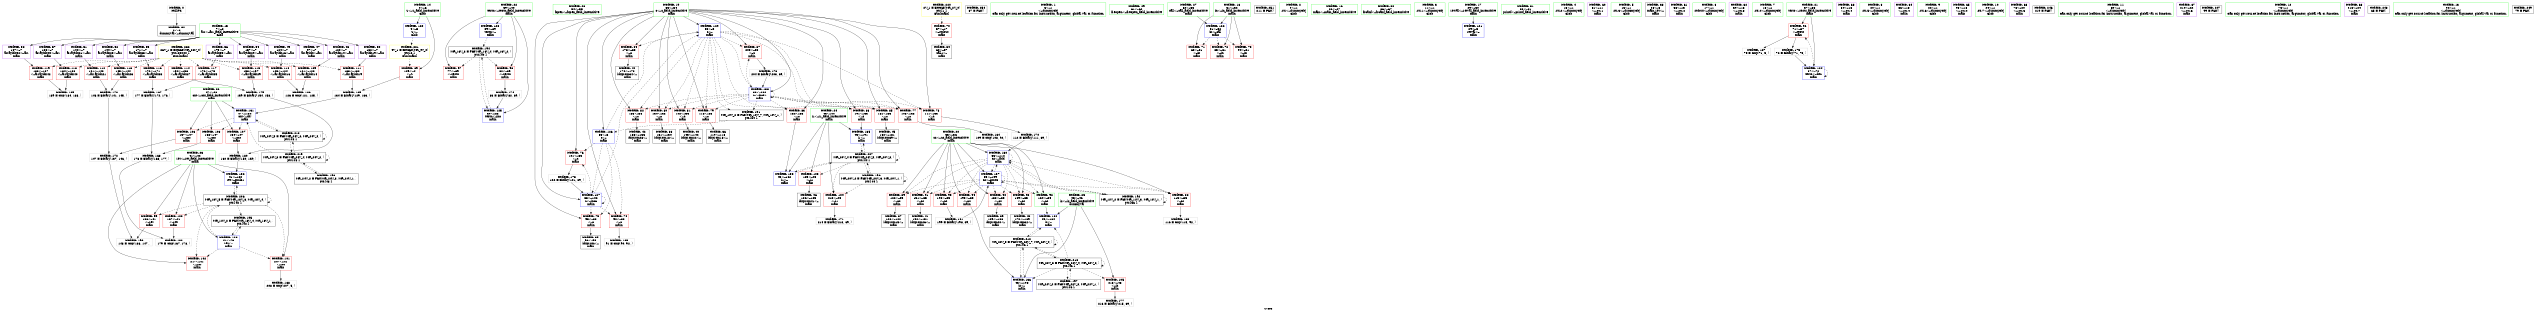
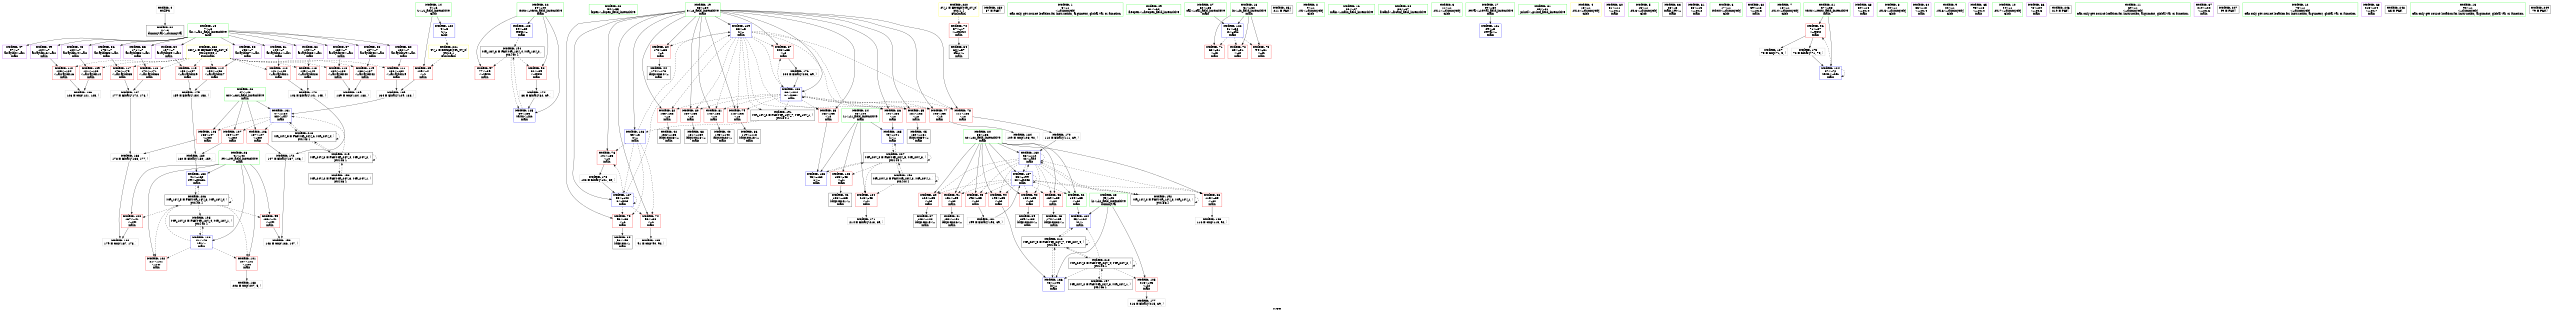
  digraph {
    label=SVFG
    node [color=red shape=record]
    edge [style=solid]
    n1 [color=grey label="{NodeID: 0\nNullPtr}"]
    n2 [color=black label="{NodeID: 32\n2\<--3\ndummyVal\<--dummyVal\n}"]
    n3 [color=grey label="{NodeID: 180\n160 = Binary(150, 159, )\n}"]
    n4 [color=blue label="{NodeID: 132\n41\<--160\nret\<--mul31\nmain\n}"]
    n5 [color=black label="{NodeID: 206\nMR_18V_5 = PHI(MR_18V_6, MR_18V_4, )\npts\{42 \}\n}"]
    n6 [color=black label="{NodeID: 195\nMR_12V_2 = PHI(MR_18V_4, MR_18V_1, )\npts\{42 \}\n}"]
    n7 [label="{NodeID: 101\n207\<--41\n\<--ret\nmain\n}"]
    n8 [label="{NodeID: 102\n217\<--41\n\<--ret\nmain\n}"]
    n9 [label="{NodeID: 99\n136\<--41\n\<--ret\nmain\n}"]
    n10 [label="{NodeID: 100\n167\<--41\n\<--ret\nmain\n}"]
    n11 [label="{NodeID: 97\n77\<--39\n\<--testn\nmain\n}"]
    n12 [color=green label="{NodeID: 14\n4\<--6\nS\<--S_field_insensitive\nGlob }"]
    n13 [label="{NodeID: 69\n129\<--4\n\<--S\nmain\n}"]
    n14 [color=blue label="{NodeID: 120\n4\<--5\nS\<--\nGlob }"]
    n15 [color=grey label="{NodeID: 169\n134 = Binary(129, 133, )\n}"]
    n16 [color=yellow label="{NodeID: 221\n4V_1 = ENCHI(MR_4V_0)\npts\{6 \}\nFun[main]}" style=double]
    n17 [color=blue label="{NodeID: 131\n47\<--134\ncnt\<--div\nmain\n}"]
    n18 [color=black label="{NodeID: 194\nMR_16V_3 = PHI(MR_16V_4, MR_16V_2, )\npts\{40 \}\n}"]
    n19 [label="{NodeID: 98\n82\<--39\n\<--testn\nmain\n}"]
    n20 [color=blue label="{NodeID: 125\n39\<--83\ntestn\<--inc\nmain\n}"]
    n21 [color=grey label="{NodeID: 174\n83 = Binary(82, 69, )\n}"]
    n22 [label="{NodeID: 111\n133\<--132\n\<--arrayidx19\nmain\n}"]
    n23 [color=black label="{NodeID: 213\nMR_24V_5 = PHI(MR_24V_6, MR_24V_4, )\npts\{48 \}\n}"]
    n24 [label="{NodeID: 106\n137\<--47\n\<--cnt\nmain\n}"]
    n25 [label="{NodeID: 107\n150\<--47\n\<--cnt\nmain\n}"]
    n26 [label="{NodeID: 108\n168\<--47\n\<--cnt\nmain\n}"]
    n27 [color=green label="{NodeID: 28\n54\<--55\nfopen\<--fopen_field_insensitive\n}"]
    n28 [color=black label="{NodeID: 42\n156\<--155\nidxprom28\<--\nmain\n}"]
    n29 [color=purple label="{NodeID: 56\n175\<--7\narrayidx35\<--arr\nmain\n}"]
    n30 [label="{NodeID: 117\n176\<--175\n\<--arrayidx35\nmain\n}"]
    n31 [color=grey label="{NodeID: 167\n177 = Binary(172, 176, )\n}"]
    n32 [color=grey label="{NodeID: 168\n178 = Binary(168, 177, )\n}"]
    n33 [label="{NodeID: 70\n57\<--17\n\<--stdout\nmain\n}"]
    n34 [color=black label="{NodeID: 34\n60\<--57\ncall1\<--\nmain\n}"]
    n35 [color=black label="{NodeID: 250\n87 = PHI()\n}"]
    n36 [color=grey label="{NodeID: 182\n179 = cmp(167, 178, )\n}"]
    n37 [label="{NodeID: 84\n173\<--33\n\<--c\nmain\n}"]
    n38 [color=black label="{NodeID: 44\n174\<--173\nidxprom34\<--\nmain\n}"]
    n39 [color=green label="{NodeID: 1\n5\<--1\n\<--dummyObj\nCan only get source location for instruction, argument, global var or function.}"]
    n40 [color=grey label="{NodeID: 181\n199 = Binary(198, 69, )\n}"]
    n41 [color=blue label="{NodeID: 137\n35\<--199\nc2\<--inc48\nmain\n}"]
    n42 [color=blue label="{NodeID: 130\n35\<--112\nc2\<--add\nmain\n}"]
    n43 [label="{NodeID: 88\n115\<--35\n\<--c2\nmain\n}"]
    n44 [label="{NodeID: 89\n122\<--35\n\<--c2\nmain\n}"]
    n45 [label="{NodeID: 90\n138\<--35\n\<--c2\nmain\n}"]
    n46 [label="{NodeID: 91\n151\<--35\n\<--c2\nmain\n}"]
    n47 [color=green label="{NodeID: 92\n164\<--35\n\<--c2\nmain\n}"]
    n48 [label="{NodeID: 93\n169\<--35\n\<--c2\nmain\n}"]
    n49 [label="{NodeID: 94\n193\<--35\n\<--c2\nmain\n}"]
    n50 [label="{NodeID: 95\n198\<--35\n\<--c2\nmain\n}"]
    n51 [color=black label="{NodeID: 192\nMR_12V_2 = PHI(MR_12V_3, MR_12V_1, )\npts\{36 \}\n}"]
    n52 [color=grey label="{NodeID: 183\n116 = cmp(115, 92, )\n}"]
    n53 [color=black label="{NodeID: 37\n123\<--122\nidxprom15\<--\nmain\n}"]
    n54 [color=black label="{NodeID: 39\n139\<--138\nidxprom20\<--\nmain\n}"]
    n55 [color=black label="{NodeID: 41\n152\<--151\nidxprom26\<--\nmain\n}"]
    n56 [color=blue label="{NodeID: 134\n45\<--164\ni2\<--\nmain\n}"]
    n57 [color=black label="{NodeID: 43\n170\<--169\nidxprom32\<--\nmain\n}"]
    n58 [color=blue label="{NodeID: 136\n45\<--193\ni2\<--\nmain\n}"]
    n59 [color=green label="{NodeID: 15\n7\<--8\narr\<--arr_field_insensitive\nGlob }"]
    n60 [color=purple label="{NodeID: 47\n97\<--7\narrayidx\<--arr\nmain\n}"]
    n61 [color=purple label="{NodeID: 48\n120\<--7\narrayidx14\<--arr\nmain\n}"]
    n62 [color=purple label="{NodeID: 49\n124\<--7\narrayidx16\<--arr\nmain\n}"]
    n63 [color=purple label="{NodeID: 50\n132\<--7\narrayidx19\<--arr\nmain\n}"]
    n64 [color=purple label="{NodeID: 51\n140\<--7\narrayidx21\<--arr\nmain\n}"]
    n65 [color=purple label="{NodeID: 52\n144\<--7\narrayidx23\<--arr\nmain\n}"]
+   n66 [color=purple label="{NodeID: 53\n153\<--7\narrayidx27\<--arr\nmain\n}"]
    n67 [color=purple label="{NodeID: 54\n157\<--7\narrayidx29\<--arr\nmain\n}"]
    n68 [color=purple label="{NodeID: 55\n171\<--7\narrayidx33\<--arr\nmain\n}"]
    n69 [color=purple label="{NodeID: 57\n183\<--7\narrayidx40\<--arr\nmain\n}"]
    n70 [color=purple label="{NodeID: 58\n187\<--7\narrayidx42\<--arr\nmain\n}"]
    n71 [label="{NodeID: 109\n121\<--120\n\<--arrayidx14\nmain\n}"]
    n72 [label="{NodeID: 110\n125\<--124\n\<--arrayidx16\nmain\n}"]
    n73 [label="{NodeID: 112\n141\<--140\n\<--arrayidx21\nmain\n}"]
    n74 [label="{NodeID: 113\n145\<--144\n\<--arrayidx23\nmain\n}"]
    n75 [label="{NodeID: 114\n154\<--153\n\<--arrayidx27\nmain\n}"]
    n76 [label="{NodeID: 115\n158\<--157\n\<--arrayidx29\nmain\n}"]
    n77 [label="{NodeID: 116\n172\<--171\n\<--arrayidx33\nmain\n}"]
    n78 [label="{NodeID: 118\n184\<--183\n\<--arrayidx40\nmain\n}"]
    n79 [label="{NodeID: 119\n188\<--187\n\<--arrayidx42\nmain\n}"]
    n80 [color=grey label="{NodeID: 186\n126 = cmp(121, 125, )\n}"]
    n81 [color=grey label="{NodeID: 178\n146 = Binary(141, 145, )\n}"]
    n82 [color=grey label="{NodeID: 179\n159 = Binary(154, 158, )\n}"]
    n83 [color=grey label="{NodeID: 189\n189 = cmp(184, 188, )\n}"]
    n84 [color=blue label="{NodeID: 128\n41\<--73\nret\<--\nmain\n}"]
    n85 [color=grey label="{NodeID: 188\n208 = cmp(207, 5, )\n}"]
    n86 [color=grey label="{NodeID: 172\n147 = Binary(137, 146, )\n}"]
    n87 [color=grey label="{NodeID: 190\n148 = cmp(136, 147, )\n}"]
    n88 [color=green label="{NodeID: 29\n61\<--62\nfreopen\<--freopen_field_insensitive\n}"]
    n89 [color=blue label="{NodeID: 126\n33\<--5\nc\<--\nmain\n}"]
    n90 [label="{NodeID: 74\n90\<--33\n\<--c\nmain\n}"]
    n91 [label="{NodeID: 75\n95\<--33\n\<--c\nmain\n}"]
    n92 [label="{NodeID: 76\n101\<--33\n\<--c\nmain\n}"]
    n93 [color=blue label="{NodeID: 127\n33\<--102\nc\<--inc6\nmain\n}"]
    n94 [color=blue label="{NodeID: 129\n33\<--5\nc\<--\nmain\n}"]
    n95 [color=grey label="{NodeID: 185\n91 = cmp(90, 92, )\n}"]
    n96 [color=black label="{NodeID: 35\n96\<--95\nidxprom\<--\nmain\n}"]
    n97 [color=grey label="{NodeID: 173\n102 = Binary(101, 69, )\n}"]
    n98 [label="{NodeID: 85\n181\<--33\n\<--c\nmain\n}"]
    n99 [label="{NodeID: 86\n191\<--33\n\<--c\nmain\n}"]
    n100 [label="{NodeID: 87\n203\<--33\n\<--c\nmain\n}"]
    n101 [label="{NodeID: 77\n108\<--33\n\<--c\nmain\n}"]
    n102 [label="{NodeID: 78\n111\<--33\n\<--c\nmain\n}"]
    n103 [label="{NodeID: 79\n118\<--33\n\<--c\nmain\n}"]
    n104 [label="{NodeID: 80\n130\<--33\n\<--c\nmain\n}"]
    n105 [label="{NodeID: 81\n142\<--33\n\<--c\nmain\n}"]
    n106 [label="{NodeID: 82\n155\<--33\n\<--c\nmain\n}"]
    n107 [label="{NodeID: 83\n162\<--33\n\<--c\nmain\n}"]
    n108 [color=blue label="{NodeID: 138\n33\<--204\nc\<--inc51\nmain\n}"]
    n109 [color=black label="{NodeID: 191\nMR_10V_2 = PHI(MR_10V_7, MR_10V_1, )\npts\{34 \}\n}"]
    n110 [color=black label="{NodeID: 45\n182\<--181\nidxprom39\<--\nmain\n}"]
    n111 [color=blue label="{NodeID: 135\n43\<--191\ni1\<--\nmain\n}"]
    n112 [color=grey label="{NodeID: 176\n204 = Binary(203, 69, )\n}"]
    n113 [color=grey label="{NodeID: 184\n109 = cmp(108, 92, )\n}"]
    n114 [color=grey label="{NodeID: 170\n112 = Binary(111, 69, )\n}"]
    n115 [color=black label="{NodeID: 36\n119\<--118\nidxprom13\<--\nmain\n}"]
    n116 [color=black label="{NodeID: 38\n131\<--130\nidxprom18\<--\nmain\n}"]
    n117 [color=black label="{NodeID: 40\n143\<--142\nidxprom22\<--\nmain\n}"]
    n118 [color=blue label="{NodeID: 133\n43\<--162\ni1\<--\nmain\n}"]
    n119 [label="{NodeID: 71\n63\<--31\n\<--in\nmain\n}"]
    n120 [color=black label="{NodeID: 251\n211 = PHI()\n}"]
    n121 [color=green label="{NodeID: 2\n9\<--1\n.str\<--dummyObj\nGlob }"]
    n122 [color=green label="{NodeID: 16\n26\<--27\nmain\<--main_field_insensitive\n}"]
    n123 [color=black label="{NodeID: 196\nMR_20V_2 = PHI(MR_20V_3, MR_20V_1, )\npts\{44 \}\n}"]
    n124 [label="{NodeID: 104\n213\<--43\n\<--i1\nmain\n}"]
    n125 [color=black label="{NodeID: 207\nMR_20V_4 = PHI(MR_20V_5, MR_20V_3, )\npts\{44 \}\n}"]
    n126 [color=grey label="{NodeID: 171\n214 = Binary(213, 69, )\n}"]
    n127 [label="{NodeID: 103\n185\<--43\n\<--i1\nmain\n}"]
    n128 [color=black label="{NodeID: 46\n186\<--185\nidxprom41\<--\nmain\n}"]
    n129 [color=green label="{NodeID: 30\n66\<--67\nfscanf\<--fscanf_field_insensitive\n}"]
    n130 [label="{NodeID: 72\n85\<--31\n\<--in\nmain\n}"]
    n131 [color=black label="{NodeID: 219\nMR_24V_3 = PHI(MR_24V_4, MR_24V_2, )\npts\{48 \}\n}"]
    n132 [color=green label="{NodeID: 3\n11\<--1\n.str.1\<--dummyObj\nGlob }"]
    n133 [color=green label="{NodeID: 17\n29\<--30\nretval\<--retval_field_insensitive\nmain\n}"]
    n134 [color=blue label="{NodeID: 121\n29\<--5\nretval\<--\nmain\n}"]
    n135 [color=black label="{NodeID: 197\nMR_22V_2 = PHI(MR_22V_3, MR_22V_1, )\npts\{46 \}\n}"]
    n136 [color=black label="{NodeID: 218\nMR_22V_3 = PHI(MR_22V_4, MR_22V_2, )\npts\{46 \}\n}"]
    n137 [color=black label="{NodeID: 212\nMR_22V_5 = PHI(MR_22V_7, MR_22V_4, )\npts\{46 \}\n}"]
    n138 [label="{NodeID: 105\n215\<--45\n\<--i2\nmain\n}"]
    n139 [color=grey label="{NodeID: 177\n216 = Binary(215, 69, )\n}"]
    n140 [color=green label="{NodeID: 31\n80\<--81\nprintf\<--printf_field_insensitive\n}"]
    n141 [label="{NodeID: 73\n94\<--31\n\<--in\nmain\n}"]
-   n142 [color=green label="{NodeID: 4\n13\<--1\n.str.2\<--dummyObj\nGlob }"]
+   n142 [color=yellow label="{NodeID: 4\n13\<--1\n.str.2\<--dummyObj\nGlob }"]
    n143 [color=green label="{NodeID: 18\n31\<--32\nin\<--in_field_insensitive\nmain\n}"]
    n144 [color=blue label="{NodeID: 122\n31\<--52\nin\<--call\nmain\n}"]
    n145 [color=black label="{NodeID: 198\nMR_24V_2 = PHI(MR_24V_3, MR_24V_1, )\npts\{48 \}\n}"]
    n146 [color=purple label="{NodeID: 60\n51\<--11\n\<--.str.1\nmain\n}"]
    n147 [color=green label="{NodeID: 5\n15\<--1\n.str.3\<--dummyObj\nGlob }"]
    n148 [color=green label="{NodeID: 19\n33\<--34\nc\<--c_field_insensitive\nmain\n}"]
    n149 [color=black label="{NodeID: 33\n28\<--5\nmain_ret\<--\nmain\n}"]
    n150 [color=purple label="{NodeID: 61\n58\<--13\n\<--.str.2\nmain\n}"]
    n151 [color=green label="{NodeID: 6\n17\<--1\nstdout\<--dummyObj\nGlob }"]
    n152 [color=green label="{NodeID: 20\n35\<--36\nc2\<--c2_field_insensitive\nmain\n}"]
    n153 [color=purple label="{NodeID: 62\n59\<--15\n\<--.str.3\nmain\n}"]
    n154 [color=green label="{NodeID: 7\n18\<--1\n.str.4\<--dummyObj\nGlob }"]
    n155 [color=grey label="{NodeID: 187\n75 = cmp(71, 5, )\n}"]
    n156 [color=green label="{NodeID: 21\n37\<--38\ntests\<--tests_field_insensitive\nmain\n}"]
    n157 [label="{NodeID: 96\n71\<--37\n\<--tests\nmain\n}"]
    n158 [color=blue label="{NodeID: 124\n37\<--72\ntests\<--dec\nmain\n}"]
    n159 [color=grey label="{NodeID: 175\n72 = Binary(71, 73, )\n}"]
    n160 [color=purple label="{NodeID: 63\n64\<--18\n\<--.str.4\nmain\n}"]
    n161 [color=green label="{NodeID: 8\n20\<--1\n.str.5\<--dummyObj\nGlob }"]
    n162 [color=green label="{NodeID: 22\n39\<--40\ntestn\<--testn_field_insensitive\nmain\n}"]
    n163 [color=blue label="{NodeID: 123\n39\<--69\ntestn\<--\nmain\n}"]
    n164 [color=purple label="{NodeID: 64\n86\<--18\n\<--.str.4\nmain\n}"]
    n165 [color=green label="{NodeID: 9\n22\<--1\n.str.6\<--dummyObj\nGlob }"]
    n166 [color=green label="{NodeID: 23\n41\<--42\nret\<--ret_field_insensitive\nmain\n}"]
    n167 [color=purple label="{NodeID: 65\n98\<--18\n\<--.str.4\nmain\n}"]
    n168 [color=green label="{NodeID: 10\n24\<--1\n.str.7\<--dummyObj\nGlob }"]
    n169 [color=green label="{NodeID: 24\n43\<--44\ni1\<--i1_field_insensitive\nmain\n}"]
    n170 [color=yellow label="{NodeID: 232\n26V_1 = ENCHI(MR_26V_4)\npts\{80000 \}\nFun[main]}" style=double]
    n171 [color=purple label="{NodeID: 66\n78\<--20\n\<--.str.5\nmain\n}"]
    n172 [color=black label="{NodeID: 246\n219 = PHI()\n}"]
    n173 [color=green label="{NodeID: 11\n69\<--1\n\<--dummyObj\nCan only get source location for instruction, argument, global var or function.}"]
    n174 [color=green label="{NodeID: 25\n45\<--46\ni2\<--i2_field_insensitive\ndummyVal\n}"]
    n175 [color=purple label="{NodeID: 67\n210\<--22\n\<--.str.6\nmain\n}"]
    n176 [color=black label="{NodeID: 247\n99 = PHI()\n}"]
    n177 [color=green label="{NodeID: 12\n73\<--1\n\<--dummyObj\nCan only get source location for instruction, argument, global var or function.}"]
    n178 [color=green label="{NodeID: 26\n47\<--48\ncnt\<--cnt_field_insensitive\nmain\n}"]
    n179 [color=yellow label="{NodeID: 220\n2V_1 = ENCHI(MR_2V_0)\npts\{1 \}\nFun[main]}" style=double]
    n180 [color=purple label="{NodeID: 68\n218\<--24\n\<--.str.7\nmain\n}"]
    n181 [color=black label="{NodeID: 248\n65 = PHI()\n}"]
    n182 [color=green label="{NodeID: 13\n92\<--1\n\<--dummyObj\nCan only get source location for instruction, argument, global var or function.}"]
    n183 [color=green label="{NodeID: 27\n52\<--53\ncall\<--call_field_insensitive\nmain\n}"]
    n184 [color=black label="{NodeID: 249\n79 = PHI()\n}"]
    n1 -> n2
    n3 -> n4
    n4 -> n5 [style=dashed]
    n5 -> n4 [style=dashed]
    n5 -> n5 [style=dashed]
    n5 -> n6 [style=dashed]
    n5 -> n7 [style=dashed]
    n5 -> n8 [style=dashed]
    n5 -> n9 [style=dashed]
    n5 -> n10 [style=dashed]
    n6 -> n84 [style=dashed]
    n7 -> n85
    n9 -> n87
    n10 -> n36
    n12 -> n13
    n12 -> n14
    n13 -> n15
    n14 -> n16 [style=dashed]
    n15 -> n17
    n16 -> n13 [style=dashed]
    n17 -> n23 [style=dashed]
    n17 -> n24 [style=dashed]
    n17 -> n25 [style=dashed]
    n17 -> n26 [style=dashed]
    n18 -> n11 [style=dashed]
    n18 -> n19 [style=dashed]
    n18 -> n20 [style=dashed]
    n19 -> n21
    n20 -> n18 [style=dashed]
    n21 -> n20
    n22 -> n15
    n23 -> n17 [style=dashed]
    n23 -> n23 [style=dashed]
    n23 -> n131 [style=dashed]
    n24 -> n86
    n25 -> n3
    n26 -> n32
    n29 -> n30
    n30 -> n31
    n31 -> n32
    n32 -> n36
    n33 -> n34
    n37 -> n38
    n40 -> n41
    n41 -> n41 [style=dashed]
    n41 -> n42 [style=dashed]
    n41 -> n43 [style=dashed]
    n41 -> n44 [style=dashed]
    n41 -> n45 [style=dashed]
    n41 -> n46 [style=dashed]
    n41 -> n47 [style=dashed]
    n41 -> n48 [style=dashed]
    n41 -> n49 [style=dashed]
    n41 -> n50 [style=dashed]
    n41 -> n51 [style=dashed]
    n42 -> n41 [style=dashed]
    n42 -> n42 [style=dashed]
    n42 -> n43 [style=dashed]
    n42 -> n44 [style=dashed]
    n42 -> n45 [style=dashed]
    n42 -> n46 [style=dashed]
    n42 -> n47 [style=dashed]
    n42 -> n48 [style=dashed]
    n42 -> n49 [style=dashed]
    n42 -> n50 [style=dashed]
    n42 -> n51 [style=dashed]
    n43 -> n52
    n44 -> n53
    n45 -> n54
    n46 -> n55
    n47 -> n56
    n48 -> n57
    n49 -> n58
    n50 -> n40
    n51 -> n42 [style=dashed]
    n51 -> n51 [style=dashed]
    n56 -> n137 [style=dashed]
    n58 -> n137 [style=dashed]
    n59 -> n29
    n59 -> n60
    n59 -> n61
    n59 -> n62
    n59 -> n63
    n59 -> n64
    n59 -> n65
+   n59 -> n66
    n59 -> n67
    n59 -> n68
    n59 -> n69
    n59 -> n70
    n61 -> n71
    n62 -> n72
    n63 -> n22
    n64 -> n73
    n65 -> n74
+   n66 -> n75
    n67 -> n76
    n68 -> n77
    n69 -> n78
    n70 -> n79
    n71 -> n80
    n72 -> n80
    n73 -> n81
    n74 -> n81
    n75 -> n82
    n76 -> n82
    n77 -> n31
    n78 -> n83
    n79 -> n83
    n81 -> n86
    n82 -> n3
    n84 -> n5 [style=dashed]
    n84 -> n6 [style=dashed]
    n84 -> n7 [style=dashed]
    n84 -> n8 [style=dashed]
    n86 -> n87
    n89 -> n90 [style=dashed]
    n89 -> n91 [style=dashed]
    n89 -> n92 [style=dashed]
    n89 -> n93 [style=dashed]
    n89 -> n94 [style=dashed]
    n90 -> n95
    n91 -> n96
    n92 -> n97
    n93 -> n90 [style=dashed]
    n93 -> n91 [style=dashed]
    n93 -> n92 [style=dashed]
    n93 -> n93 [style=dashed]
    n93 -> n94 [style=dashed]
    n94 -> n37 [style=dashed]
    n94 -> n98 [style=dashed]
    n94 -> n99 [style=dashed]
    n94 -> n100 [style=dashed]
    n94 -> n101 [style=dashed]
    n94 -> n102 [style=dashed]
    n94 -> n103 [style=dashed]
    n94 -> n104 [style=dashed]
    n94 -> n105 [style=dashed]
    n94 -> n106 [style=dashed]
    n94 -> n107 [style=dashed]
    n94 -> n108 [style=dashed]
    n94 -> n109 [style=dashed]
    n97 -> n93
    n98 -> n110
    n99 -> n111
    n100 -> n112
    n101 -> n113
    n102 -> n114
    n103 -> n115
    n104 -> n116
    n105 -> n117
    n106 -> n28
    n107 -> n118
    n108 -> n98 [style=dashed]
    n108 -> n99 [style=dashed]
    n108 -> n100 [style=dashed]
    n108 -> n101 [style=dashed]
    n108 -> n102 [style=dashed]
    n108 -> n103 [style=dashed]
    n108 -> n104 [style=dashed]
    n108 -> n105 [style=dashed]
    n108 -> n106 [style=dashed]
    n108 -> n107 [style=dashed]
    n108 -> n108 [style=dashed]
    n108 -> n109 [style=dashed]
    n109 -> n89 [style=dashed]
    n111 -> n125 [style=dashed]
    n112 -> n108
    n114 -> n42
    n118 -> n125 [style=dashed]
    n123 -> n123 [style=dashed]
    n123 -> n124 [style=dashed]
    n123 -> n125 [style=dashed]
    n124 -> n126
    n125 -> n111 [style=dashed]
    n125 -> n118 [style=dashed]
    n125 -> n123 [style=dashed]
    n125 -> n124 [style=dashed]
    n125 -> n125 [style=dashed]
    n125 -> n127 [style=dashed]
    n127 -> n128
    n131 -> n17 [style=dashed]
    n131 -> n23 [style=dashed]
    n131 -> n131 [style=dashed]
    n131 -> n145 [style=dashed]
    n133 -> n134
    n135 -> n136 [style=dashed]
    n136 -> n56 [style=dashed]
    n136 -> n58 [style=dashed]
    n136 -> n135 [style=dashed]
    n136 -> n136 [style=dashed]
    n136 -> n137 [style=dashed]
    n136 -> n138 [style=dashed]
    n137 -> n56 [style=dashed]
    n137 -> n58 [style=dashed]
    n137 -> n136 [style=dashed]
    n137 -> n137 [style=dashed]
    n138 -> n139
    n143 -> n119
    n143 -> n130
    n143 -> n141
    n143 -> n144
    n144 -> n119 [style=dashed]
    n144 -> n130 [style=dashed]
    n144 -> n141 [style=dashed]
    n145 -> n131 [style=dashed]
    n148 -> n37
    n148 -> n89
    n148 -> n90
    n148 -> n91
    n148 -> n92
    n148 -> n93
    n148 -> n94
    n148 -> n98
    n148 -> n99
    n148 -> n100
    n148 -> n101
    n148 -> n102
    n148 -> n103
    n148 -> n104
    n148 -> n105
    n148 -> n106
    n148 -> n107
    n148 -> n108
    n152 -> n41
    n152 -> n42
    n152 -> n43
    n152 -> n44
    n152 -> n45
    n152 -> n46
    n152 -> n47
    n152 -> n48
    n152 -> n49
    n152 -> n50
    n156 -> n157
    n156 -> n158
    n157 -> n155
    n157 -> n159
    n158 -> n157 [style=dashed]
    n158 -> n158 [style=dashed]
    n159 -> n158
    n162 -> n11
    n162 -> n19
    n162 -> n20
    n162 -> n163
    n163 -> n18 [style=dashed]
    n166 -> n4
    n166 -> n7
    n166 -> n8
    n166 -> n9
    n166 -> n10
    n166 -> n84
    n169 -> n111
    n169 -> n118
    n169 -> n124
    n169 -> n127
    n170 -> n22 [style=dashed]
    n170 -> n30 [style=dashed]
    n170 -> n71 [style=dashed]
    n170 -> n72 [style=dashed]
    n170 -> n73 [style=dashed]
    n170 -> n74 [style=dashed]
    n170 -> n75 [style=dashed]
    n170 -> n76 [style=dashed]
    n170 -> n77 [style=dashed]
    n170 -> n78 [style=dashed]
    n170 -> n79 [style=dashed]
    n174 -> n56
    n174 -> n58
    n174 -> n138
    n178 -> n17
    n178 -> n24
    n178 -> n25
    n178 -> n26
    n179 -> n33 [style=dashed]
    n183 -> n144
  }
